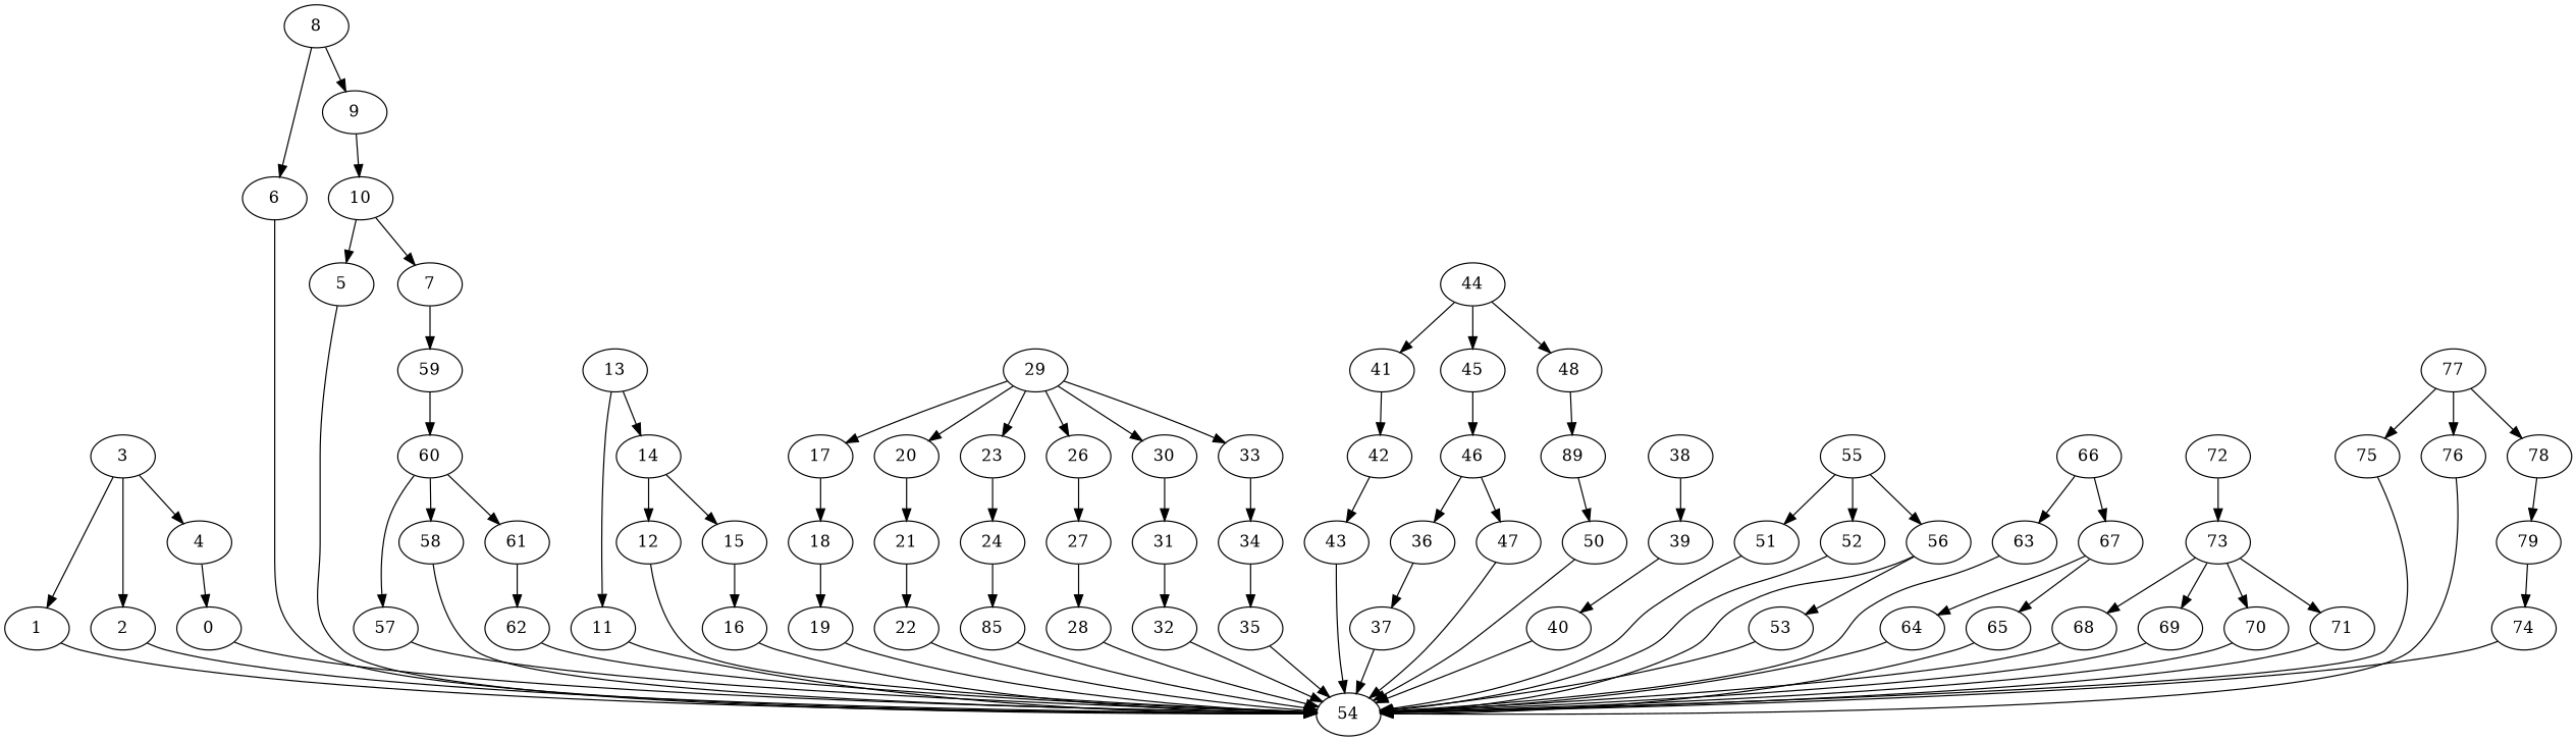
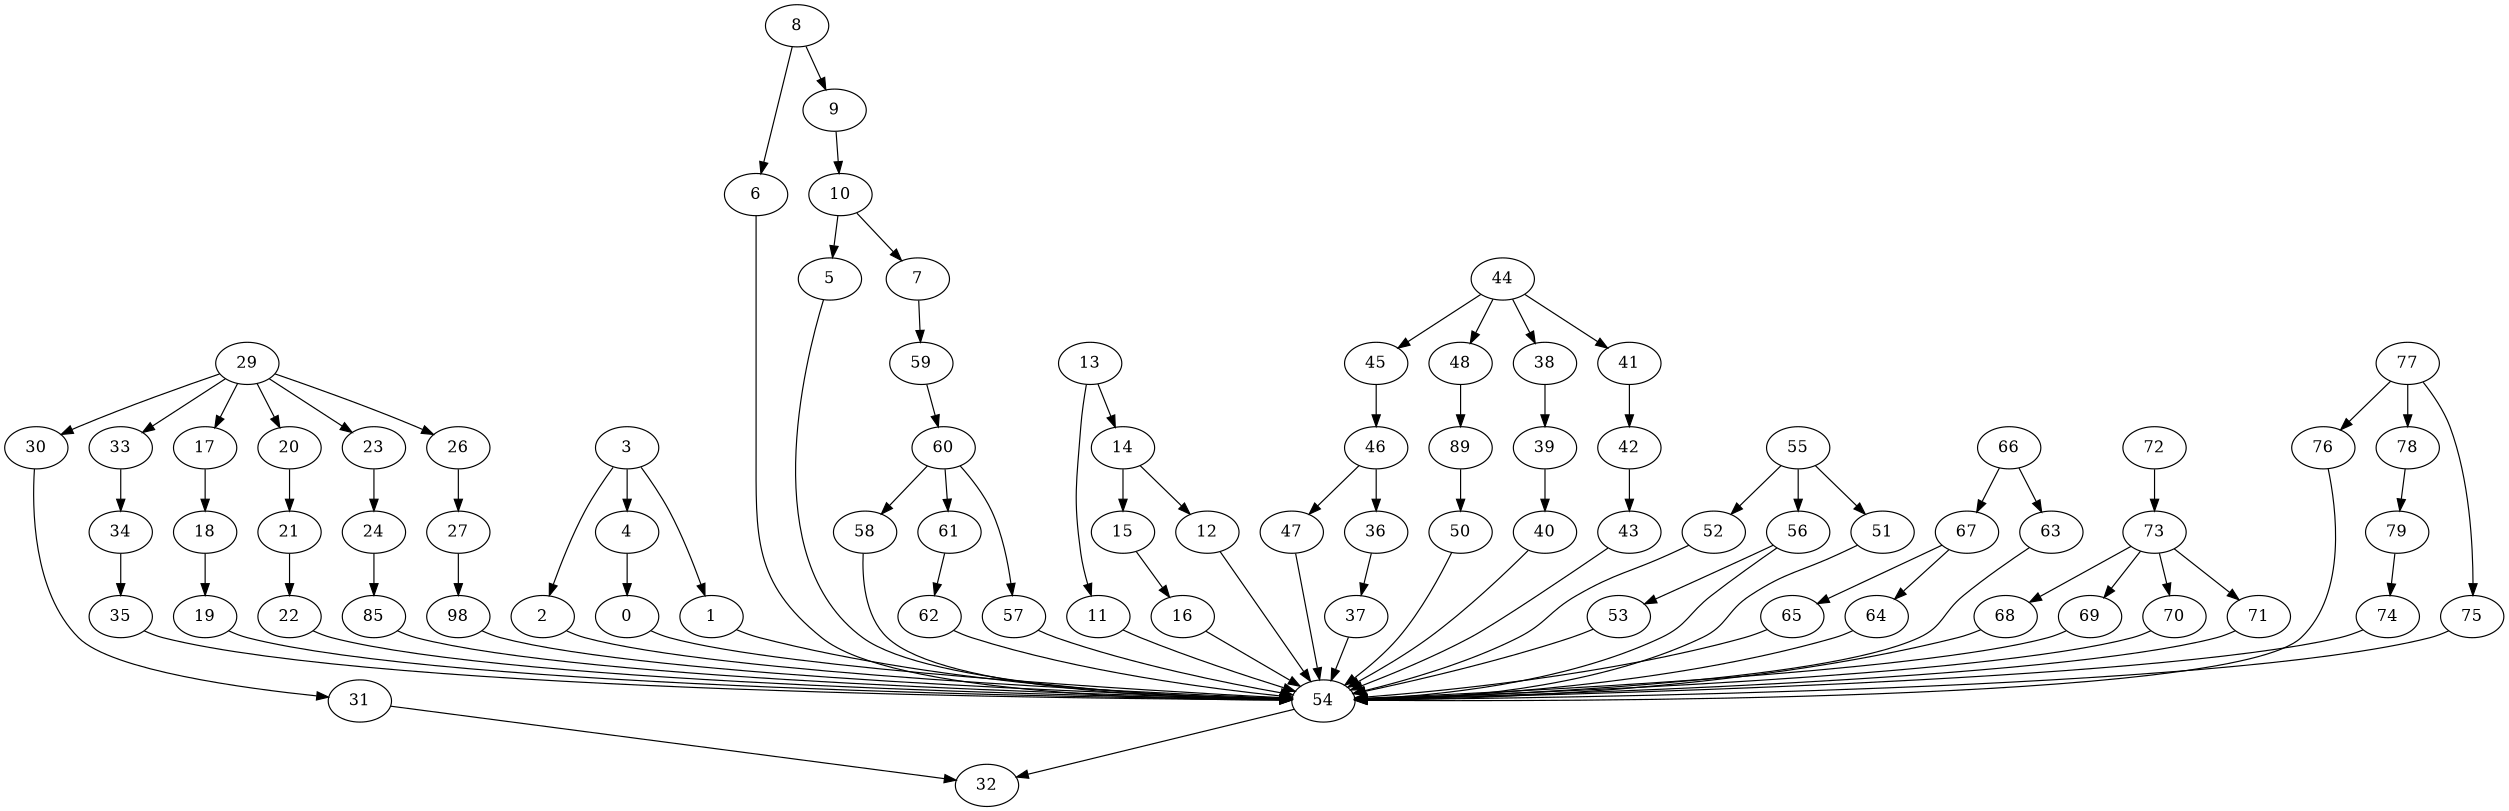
  strict digraph {
    node [exec=137]
    edge [comm=9]
    0 [exec=161]
    54 [exec=65]
    1 [exec=157]
    2 [exec=67]
    3 [exec=111]
    4 [exec=73]
    5 [exec=61]
    6 [exec=192]
    7 [exec=84]
    59 [exec=121]
    60 [exec=85]
    8 [exec=124]
    9 [exec=157]
    10 [exec=86]
    11 [exec=145]
    12 [exec=74]
    13 [exec=190]
    14 [exec=66]
    15 [exec=194]
    16 [exec=65]
    17 [exec=142]
    18 [exec=126]
    19 [exec=113]
    20 [exec=96]
    21 [exec=112]
    22 [exec=70]
    23 [exec=197]
    24 [exec=126]
    n29 [exec=184 label=85]
    26 [exec=176]
    27
-   28 [exec=164]
+   28 [exec=164 label=98]
    29 [exec=123]
    30 [exec=68]
    33 [exec=157]
    31 [exec=80]
    34 [exec=92]
    32 [exec=181]
    35
    36 [exec=69]
    37 [exec=192]
    38 [exec=196]
    39 [exec=130]
    40
    41 [exec=139]
    42 [exec=177]
    43 [exec=198]
    44 [exec=166]
    45 [exec=67]
    48 [exec=171]
    46 [exec=73]
    n52 [exec=66 label=89]
    47 [exec=119]
    50 [exec=65]
    51 [exec=93]
    52 [exec=79]
    53 [exec=176]
    55 [exec=105]
    56 [exec=123]
    57 [exec=152]
    58 [exec=190]
    61 [exec=160]
    62 [exec=190]
    63 [exec=88]
    64 [exec=109]
    65 [exec=109]
    66 [exec=53]
    67 [exec=174]
    68 [exec=194]
    69 [exec=131]
    70 [exec=82]
    71 [exec=181]
    72 [exec=63]
    73 [exec=166]
    74 [exec=67]
    75 [exec=103]
    76 [exec=162]
    77 [exec=91]
    78 [exec=78]
    79
    0 -> 54 [comm=20]
    1 -> 54 [comm=10]
    2 -> 54 [comm=18]
    3 -> 1 [comm=7]
    3 -> 2 [comm=17]
    3 -> 4 [comm=15]
    4 -> 0 [comm=19]
    5 -> 54 [comm=17]
    6 -> 54 [comm=7]
    7 -> 59 [comm=10]
    59 -> 60 [comm=8]
    60 -> 57 [comm=17]
    60 -> 58 [comm=19]
    60 -> 61 [comm=15]
    8 -> 6
    8 -> 9 [comm=10]
    9 -> 10 [comm=5]
    10 -> 5
    10 -> 7 [comm=19]
    11 -> 54
    12 -> 54 [comm=20]
    13 -> 11
    13 -> 14 [comm=16]
    14 -> 12
    14 -> 15 [comm=5]
    15 -> 16 [comm=5]
    16 -> 54 [comm=8]
    17 -> 18
    18 -> 19 [comm=18]
    19 -> 54 [comm=11]
    20 -> 21 [comm=11]
    21 -> 22 [comm=5]
    22 -> 54 [comm=13]
    23 -> 24 [comm=11]
    24 -> n29 [comm=14]
    n29 -> 54 [comm=12]
    26 -> 27 [comm=15]
    27 -> 28 [comm=13]
    28 -> 54 [comm=18]
    29 -> 17 [comm=6]
    29 -> 20 [comm=16]
    29 -> 23 [comm=19]
    29 -> 26 [comm=18]
    29 -> 30
    29 -> 33
    30 -> 31
    33 -> 34 [comm=10]
    31 -> 32 [comm=5]
    34 -> 35 [comm=5]
-   32 -> 54 [comm=19]
+   54 -> 32 [comm=19]
    35 -> 54
    36 -> 37 [comm=10]
    37 -> 54
    38 -> 39 [comm=20]
    39 -> 40 [comm=8]
    40 -> 54 [comm=6]
    41 -> 42 [comm=15]
    42 -> 43 [comm=20]
    43 -> 54 [comm=8]
+   44 -> 38 [comm=12]
    44 -> 41 [comm=11]
    44 -> 45 [comm=6]
    44 -> 48 [comm=13]
    45 -> 46 [comm=6]
    48 -> n52 [comm=7]
    46 -> 36 [comm=19]
    46 -> 47 [comm=8]
    n52 -> 50 [comm=19]
    47 -> 54 [comm=5]
    50 -> 54 [comm=15]
    51 -> 54 [comm=11]
    52 -> 54 [comm=13]
    53 -> 54 [comm=19]
    55 -> 51 [comm=12]
    55 -> 52 [comm=13]
    55 -> 56 [comm=20]
    56 -> 54 [comm=19]
    56 -> 53 [comm=11]
    57 -> 54
    58 -> 54 [comm=18]
    61 -> 62 [comm=7]
    62 -> 54 [comm=12]
    63 -> 54 [comm=18]
    64 -> 54 [comm=7]
    65 -> 54 [comm=11]
    66 -> 63 [comm=8]
    66 -> 67 [comm=14]
    67 -> 64
    67 -> 65 [comm=16]
    68 -> 54
    69 -> 54 [comm=13]
    70 -> 54
    71 -> 54 [comm=19]
    72 -> 73 [comm=12]
    73 -> 68 [comm=8]
    73 -> 69 [comm=17]
    73 -> 70 [comm=20]
    73 -> 71 [comm=10]
    74 -> 54 [comm=12]
    75 -> 54 [comm=10]
    76 -> 54 [comm=18]
    77 -> 75 [comm=15]
    77 -> 76 [comm=18]
    77 -> 78 [comm=17]
    78 -> 79 [comm=11]
    79 -> 74 [comm=16]
  }
